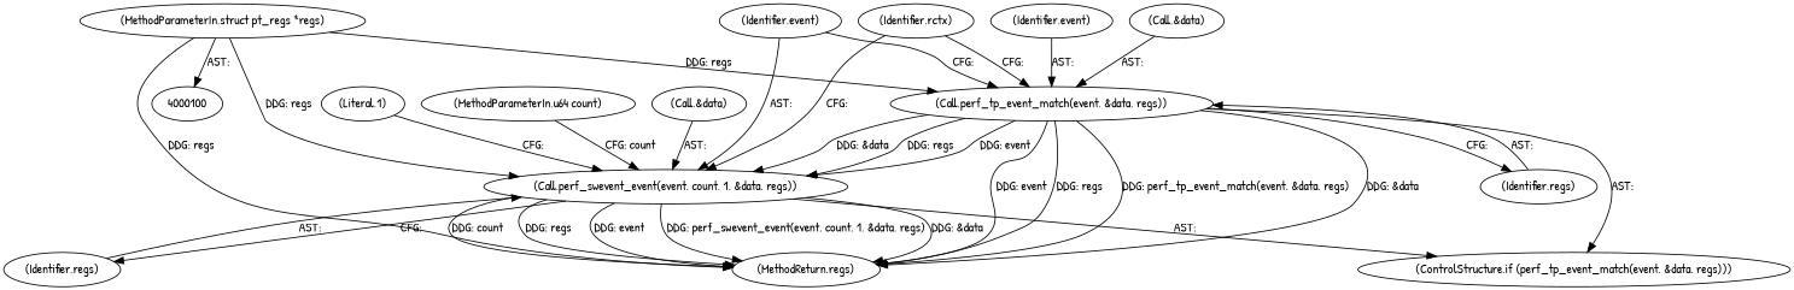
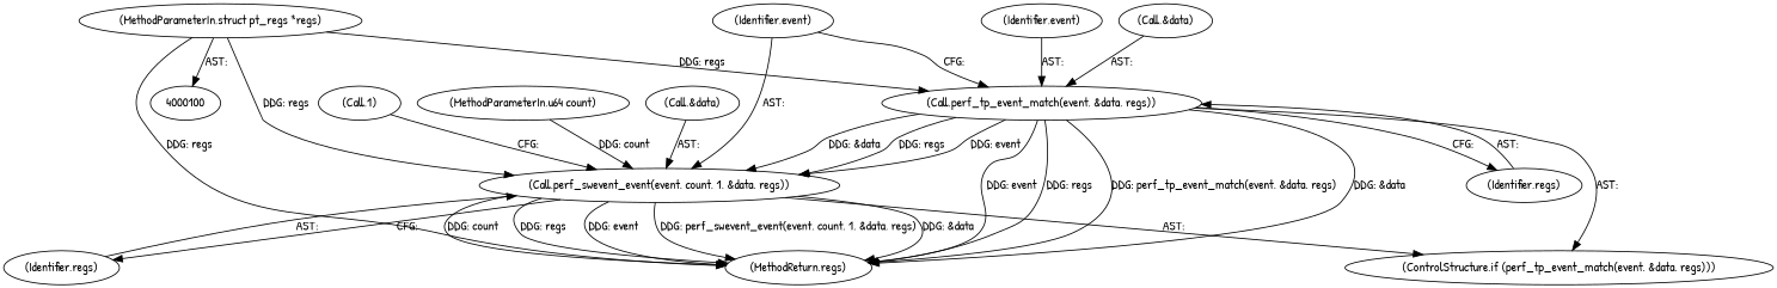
  digraph {
    fontname="Patrick Hand"
    node [fontname="Patrick Hand"]
    edge [fontname="Patrick Hand"]
    n1 [label="(MethodParameterIn,struct pt_regs *regs)"]
    n2 [label="(Call,perf_tp_event_match(event, &data, regs))"]
    n3 [label="(Call,perf_swevent_event(event, count, 1, &data, regs))"]
    n4 [label="(MethodReturn,regs)"]
    n5 [label=4000100]
    n6 [label="(Identifier,regs)"]
    n7 [label="(ControlStructure,if (perf_tp_event_match(event, &data, regs)))"]
    n8 [label="(Identifier,regs)"]
-   n9 [label="(Literal,1)"]
+   n9 [label="(Call,1)"]
    n10 [label="(MethodParameterIn,u64 count)"]
    n11 [label="(Identifier,event)"]
    n12 [label="(Identifier,event)"]
-   n13 [label="(Identifier,rctx)"]
    n14 [label="(Call,&data)"]
    n15 [label="(Call,&data)"]
    n1 -> n2 [label="DDG: regs"]
    n1 -> n3 [label="DDG: regs"]
    n1 -> n4 [label="DDG: regs"]
    n1 -> n5 [label="AST: "]
    n2 -> n3 [label="DDG: event"]
    n2 -> n3 [label="DDG: &data"]
    n2 -> n3 [label="DDG: regs"]
    n2 -> n4 [label="DDG: perf_tp_event_match(event, &data, regs)"]
    n2 -> n4 [label="DDG: &data"]
    n2 -> n4 [label="DDG: event"]
    n2 -> n4 [label="DDG: regs"]
    n2 -> n6 [label="CFG: "]
    n2 -> n7 [label="AST: "]
    n3 -> n4 [label="DDG: count"]
    n3 -> n4 [label="DDG: regs"]
    n3 -> n4 [label="DDG: event"]
    n3 -> n4 [label="DDG: perf_swevent_event(event, count, 1, &data, regs)"]
    n3 -> n4 [label="DDG: &data"]
    n3 -> n7 [label="AST: "]
    n3 -> n8 [label="CFG: "]
    n6 -> n2 [label="AST: "]
    n8 -> n3 [label="AST: "]
    n9 -> n3 [label="CFG: "]
-   n10 -> n3 [label="CFG: count"]
+   n10 -> n3 [label="DDG: count"]
    n11 -> n2 [label="CFG: "]
    n11 -> n3 [label="AST: "]
    n12 -> n2 [label="AST: "]
-   n13 -> n2 [label="CFG: "]
-   n13 -> n3 [label="CFG: "]
    n14 -> n3 [label="AST: "]
    n15 -> n2 [label="AST: "]
  }
